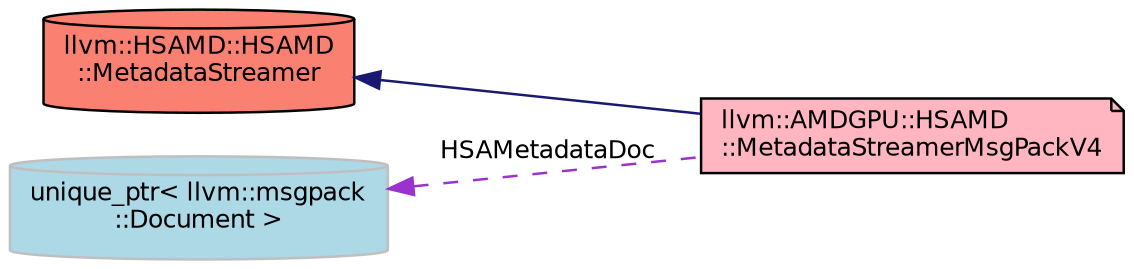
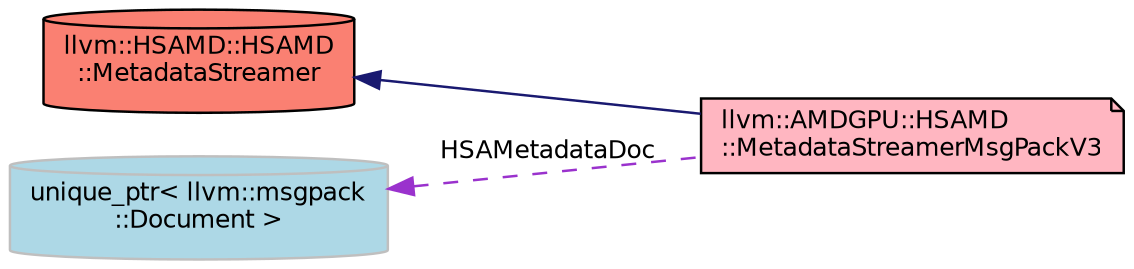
  digraph {
    fontname="DejaVu Sans"
    rankdir=LR
    node [color=black fontname="DejaVu Sans" fontsize=10 shape=cylinder style=filled]
    edge [dir=back fontname="DejaVu Sans" fontsize=10 labelfontname=Helvetica labelfontsize=10]
-   n1 [fillcolor=lightpink fontcolor=black height=0.2 label="llvm::AMDGPU::HSAMD\l::MetadataStreamerMsgPackV4" shape=note width=0.4]
+   n1 [fillcolor=lightpink fontcolor=black height=0.2 label="llvm::AMDGPU::HSAMD\l::MetadataStreamerMsgPackV3" shape=note width=0.4]
    n2 [fillcolor=salmon height=0.2 label="llvm::HSAMD::HSAMD\l::MetadataStreamer" width=0.4]
    n3 [color=grey75 fillcolor=lightblue height=0.2 label="unique_ptr\< llvm::msgpack\l::Document \>" width=0.4]
    n2 -> n1 [color=midnightblue style=solid]
    n3 -> n1 [color=darkorchid3 label=" HSAMetadataDoc" style=dashed]
  }
